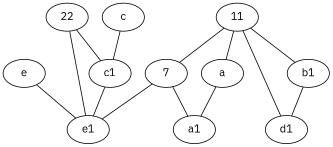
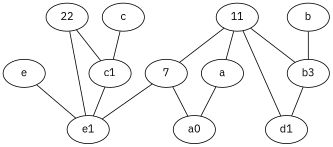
  graph {
    fontname="IBM Plex Sans"
    node [fontname="IBM Plex Sans" labelfontsize=50]
    edge [fontname="IBM Plex Sans"]
    a
-   a1
+   a1 [label=a0]
    e
    e1
    n5 [label=7]
-   b1
+   b
+   b1 [label=b3]
    d1
    c1
    22
    c
    11
    a -- a1
    e -- e1
    n5 -- a1
    n5 -- e1
+   b -- b1
    b1 -- d1
    c1 -- e1
    22 -- e1
    22 -- c1
    c -- c1
    11 -- a
    11 -- n5
    11 -- b1
    11 -- d1
  }
